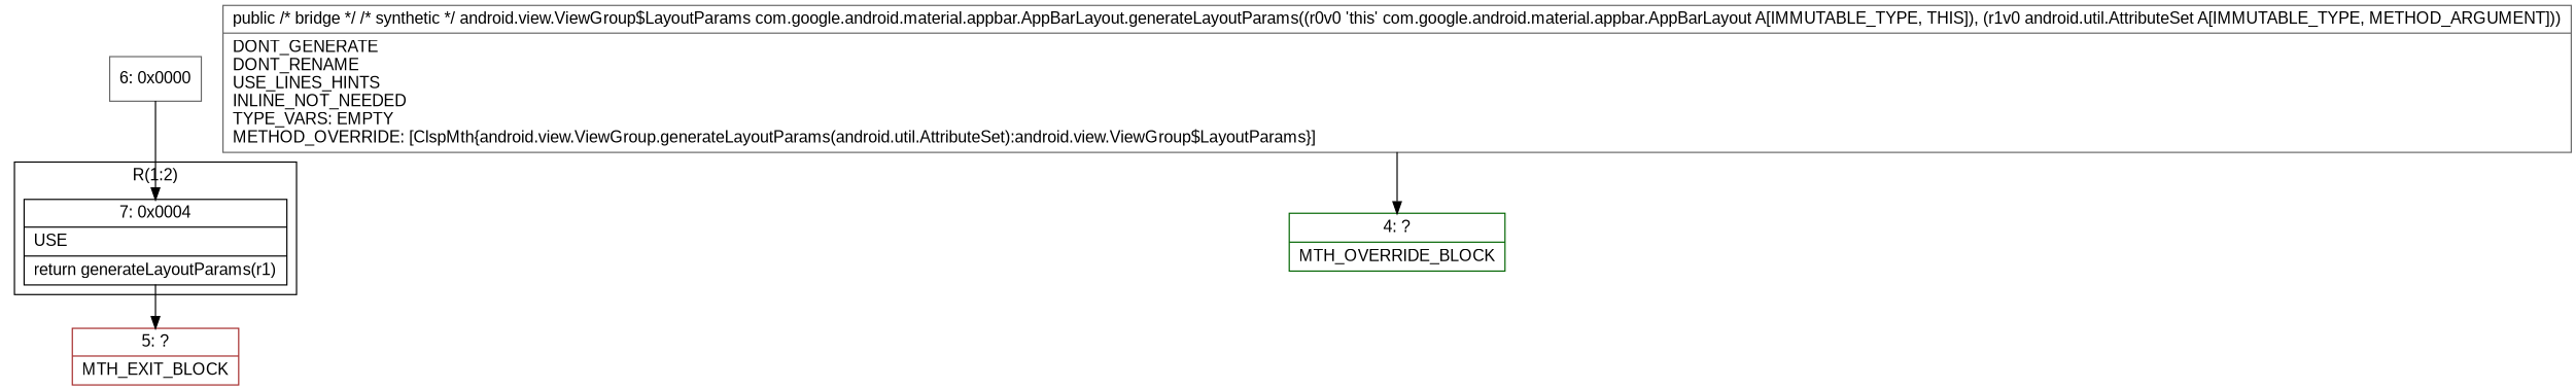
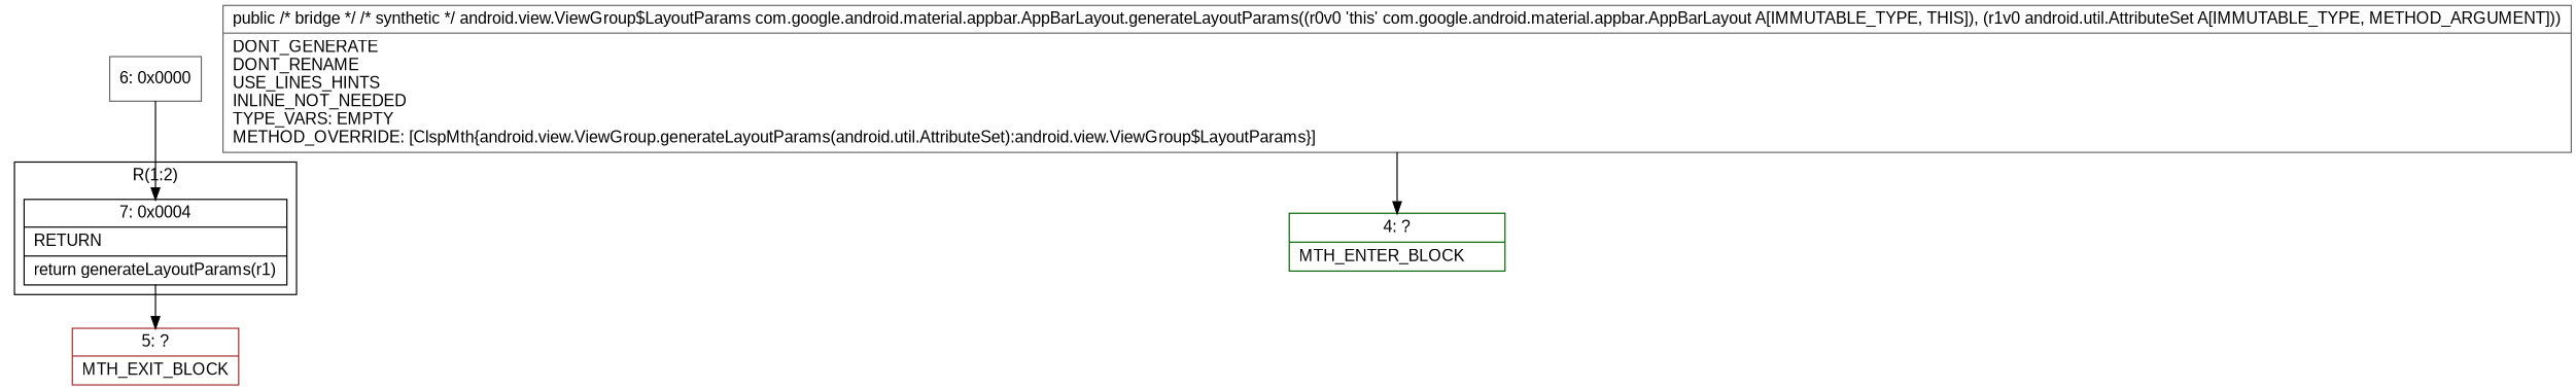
  digraph {
    fontname="Liberation Sans"
    node [color=gray40 fontname="Liberation Sans" shape=record]
    edge [fontname="Liberation Sans"]
-   n1 [color=black label="{7\:\ 0x0004|USE\l|return generateLayoutParams(r1)\l}"]
+   n1 [color=black label="{7\:\ 0x0004|RETURN\l|return generateLayoutParams(r1)\l}"]
    n2 [color=brown label="{5\:\ ?|MTH_EXIT_BLOCK\l}"]
-   n3 [color=darkgreen label="{4\:\ ?|MTH_OVERRIDE_BLOCK\l}"]
+   n3 [color=darkgreen label="{4\:\ ?|MTH_ENTER_BLOCK\l}"]
    n4 [label="{6\:\ 0x0000}"]
    n5 [label="{public \/* bridge *\/ \/* synthetic *\/ android.view.ViewGroup$LayoutParams com.google.android.material.appbar.AppBarLayout.generateLayoutParams((r0v0 'this' com.google.android.material.appbar.AppBarLayout A[IMMUTABLE_TYPE, THIS]), (r1v0 android.util.AttributeSet A[IMMUTABLE_TYPE, METHOD_ARGUMENT]))  | DONT_GENERATE\lDONT_RENAME\lUSE_LINES_HINTS\lINLINE_NOT_NEEDED\lTYPE_VARS: EMPTY\lMETHOD_OVERRIDE: [ClspMth\{android.view.ViewGroup.generateLayoutParams(android.util.AttributeSet):android.view.ViewGroup$LayoutParams\}]\l}"]
    subgraph cluster_1 {
      label="R(1:2)"
      n1
    }
    n1 -> n2
    n4 -> n1
    n5 -> n3
  }
